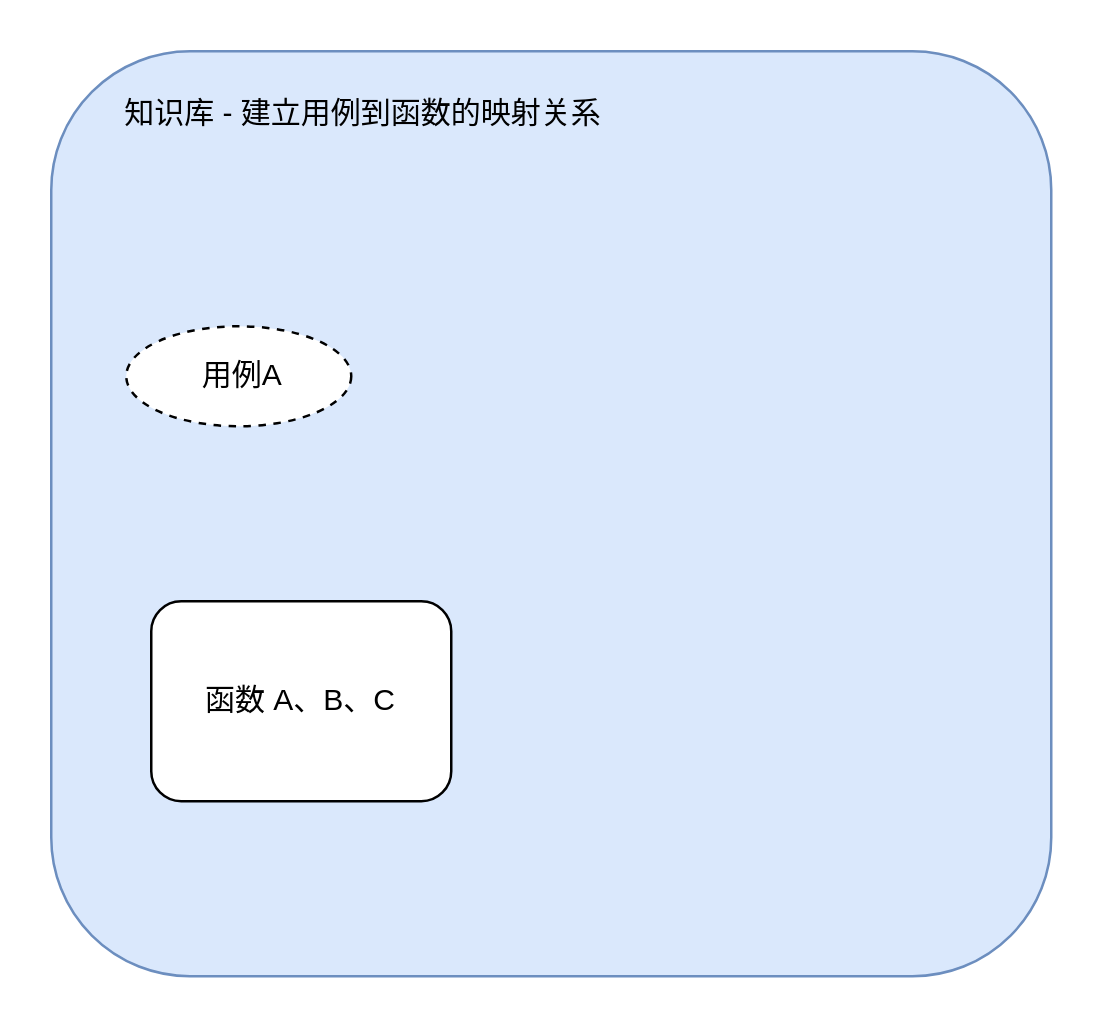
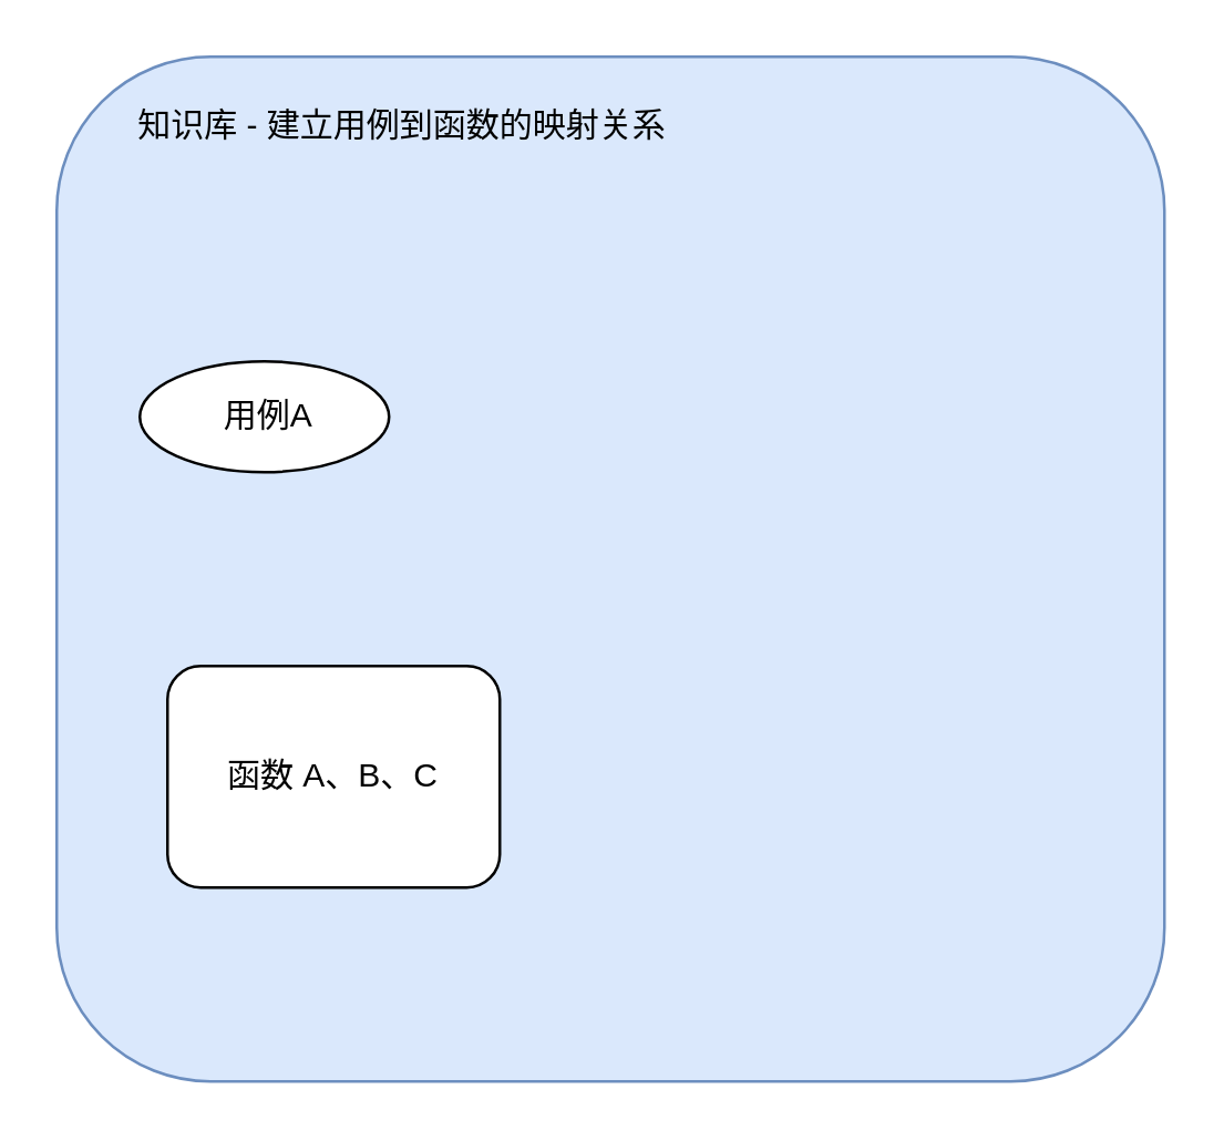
  <mxCell id="0" />
  <mxCell id="1" parent="0" />
  <mxCell id="2" value="" style="rounded=1;whiteSpace=wrap;html=1;fillColor=#dae8fc;strokeColor=#6c8ebf;" vertex="1" parent="1"><mxGeometry x="20" y="20" width="400" height="370" as="geometry" /></mxCell>
  <mxCell id="3" value="知识库 - 建立用例到函数的映射关系" style="text;html=1;align=center;verticalAlign=middle;whiteSpace=wrap;rounded=0;" vertex="1" parent="1"><mxGeometry x="40" y="40" width="210" height="10" as="geometry" /></mxCell>
- <mxCell id="4" value="&amp;nbsp;用例A" style="ellipse;whiteSpace=wrap;html=1;dashed=1;" vertex="1" parent="1"><mxGeometry x="50" y="130" width="90" height="40" as="geometry" /></mxCell>
+ <mxCell id="4" value="&amp;nbsp;用例A" style="ellipse;whiteSpace=wrap;html=1;" vertex="1" parent="1"><mxGeometry x="50" y="130" width="90" height="40" as="geometry" /></mxCell>
  <mxCell id="5" value="函数 A、B、C" style="whiteSpace=wrap;html=1;rounded=1;" vertex="1" parent="1"><mxGeometry x="60" y="240" width="120" height="80" as="geometry" /></mxCell>
